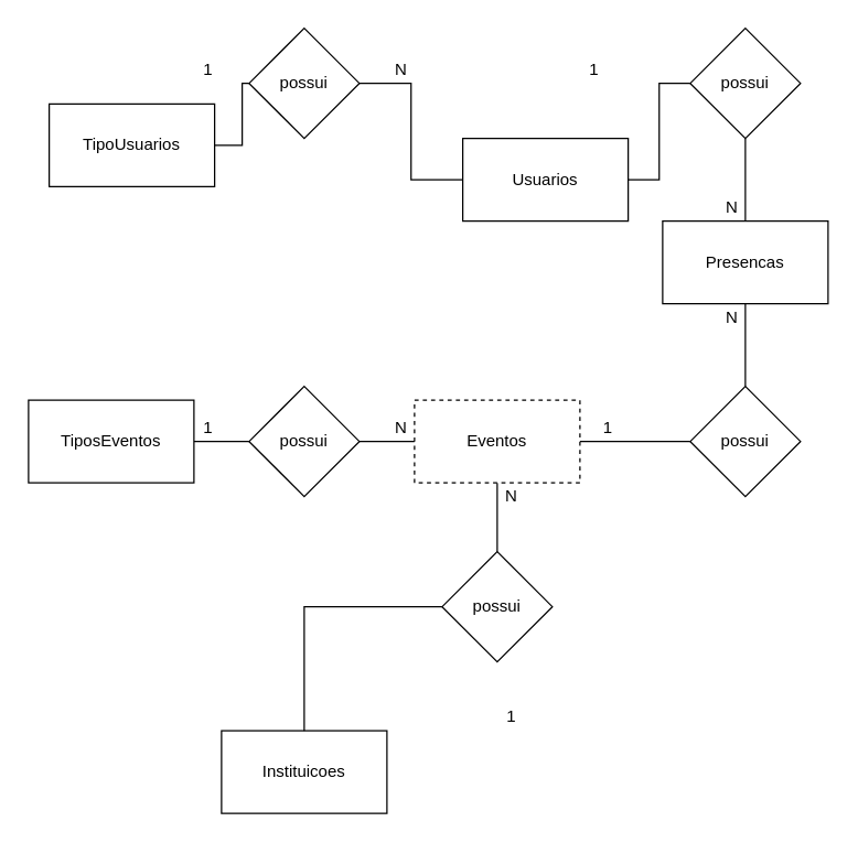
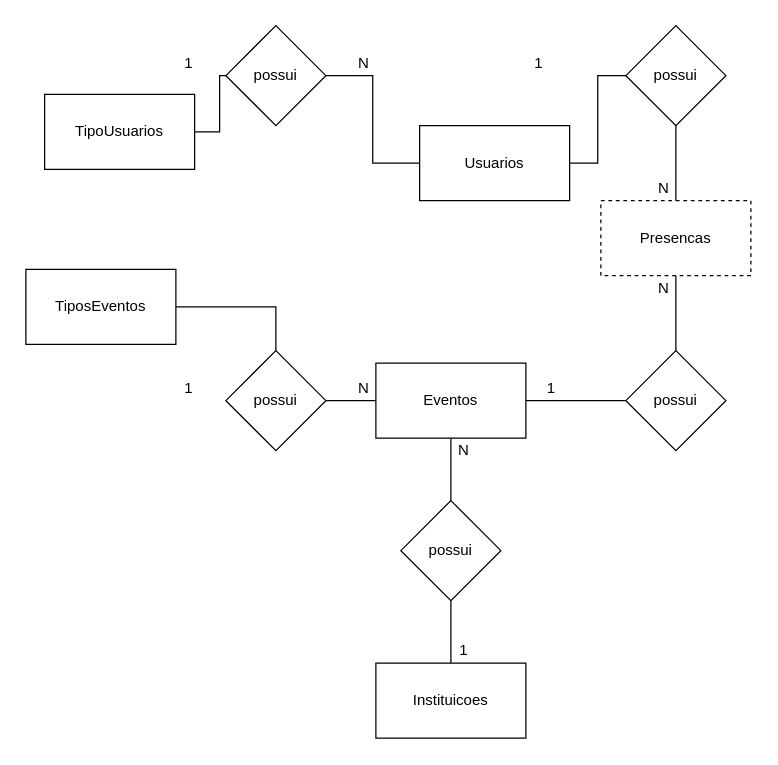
  <mxCell id="0" />
  <mxCell id="1" parent="0" />
  <mxCell id="2" value="" style="edgeStyle=orthogonalEdgeStyle;rounded=0;orthogonalLoop=1;jettySize=auto;html=1;endArrow=none;endFill=0;" parent="1" source="3" target="18" edge="1"><mxGeometry relative="1" as="geometry" /></mxCell>
  <mxCell id="3" value="Usuarios" style="rounded=0;whiteSpace=wrap;html=1;" parent="1" vertex="1"><mxGeometry x="335" y="100" width="120" height="60" as="geometry" /></mxCell>
  <mxCell id="4" value="" style="edgeStyle=orthogonalEdgeStyle;rounded=0;orthogonalLoop=1;jettySize=auto;html=1;endArrow=none;endFill=0;" parent="1" source="5" target="14" edge="1"><mxGeometry relative="1" as="geometry" /></mxCell>
  <mxCell id="5" value="TipoUsuarios" style="rounded=0;whiteSpace=wrap;html=1;" parent="1" vertex="1"><mxGeometry x="35" y="75" width="120" height="60" as="geometry" /></mxCell>
  <mxCell id="6" value="" style="edgeStyle=orthogonalEdgeStyle;rounded=0;orthogonalLoop=1;jettySize=auto;html=1;endArrow=none;endFill=0;" parent="1" source="8" target="20" edge="1"><mxGeometry relative="1" as="geometry" /></mxCell>
  <mxCell id="7" value="" style="edgeStyle=orthogonalEdgeStyle;rounded=0;orthogonalLoop=1;jettySize=auto;html=1;endArrow=none;endFill=0;" parent="1" source="8" target="22" edge="1"><mxGeometry relative="1" as="geometry" /></mxCell>
- <mxCell id="8" value="Eventos" style="rounded=0;whiteSpace=wrap;html=1;dashed=1;" parent="1" vertex="1"><mxGeometry x="300" y="290" width="120" height="60" as="geometry" /></mxCell>
+ <mxCell id="8" value="Eventos" style="rounded=0;whiteSpace=wrap;html=1;" parent="1" vertex="1"><mxGeometry x="300" y="290" width="120" height="60" as="geometry" /></mxCell>
  <mxCell id="9" value="" style="edgeStyle=orthogonalEdgeStyle;rounded=0;orthogonalLoop=1;jettySize=auto;html=1;endArrow=none;endFill=0;" parent="1" source="10" target="16" edge="1"><mxGeometry relative="1" as="geometry" /></mxCell>
- <mxCell id="10" value="TiposEventos" style="rounded=0;whiteSpace=wrap;html=1;" parent="1" vertex="1"><mxGeometry x="20" y="290" width="120" height="60" as="geometry" /></mxCell>
- <mxCell id="11" value="Presencas" style="rounded=0;whiteSpace=wrap;html=1;" parent="1" vertex="1"><mxGeometry x="480" y="160" width="120" height="60" as="geometry" /></mxCell>
- <mxCell id="12" value="Instituicoes" style="rounded=0;whiteSpace=wrap;html=1;" parent="1" vertex="1"><mxGeometry x="160" y="530" width="120" height="60" as="geometry" /></mxCell>
+ <mxCell id="10" value="TiposEventos" style="rounded=0;whiteSpace=wrap;html=1;" parent="1" vertex="1"><mxGeometry x="20" y="215" width="120" height="60" as="geometry" /></mxCell>
+ <mxCell id="11" value="Presencas" style="rounded=0;whiteSpace=wrap;html=1;dashed=1;" parent="1" vertex="1"><mxGeometry x="480" y="160" width="120" height="60" as="geometry" /></mxCell>
+ <mxCell id="12" value="Instituicoes" style="rounded=0;whiteSpace=wrap;html=1;" parent="1" vertex="1"><mxGeometry x="300" y="530" width="120" height="60" as="geometry" /></mxCell>
  <mxCell id="13" value="" style="edgeStyle=orthogonalEdgeStyle;rounded=0;orthogonalLoop=1;jettySize=auto;html=1;endArrow=none;endFill=0;" parent="1" source="14" target="3" edge="1"><mxGeometry relative="1" as="geometry" /></mxCell>
  <mxCell id="14" value="possui" style="rhombus;whiteSpace=wrap;html=1;" parent="1" vertex="1"><mxGeometry x="180" y="20" width="80" height="80" as="geometry" /></mxCell>
  <mxCell id="15" value="" style="edgeStyle=orthogonalEdgeStyle;rounded=0;orthogonalLoop=1;jettySize=auto;html=1;endArrow=none;endFill=0;" parent="1" source="16" target="8" edge="1"><mxGeometry relative="1" as="geometry" /></mxCell>
  <mxCell id="16" value="possui" style="rhombus;whiteSpace=wrap;html=1;" parent="1" vertex="1"><mxGeometry x="180" y="280" width="80" height="80" as="geometry" /></mxCell>
  <mxCell id="17" value="" style="edgeStyle=orthogonalEdgeStyle;rounded=0;orthogonalLoop=1;jettySize=auto;html=1;endArrow=none;endFill=0;" parent="1" source="18" target="11" edge="1"><mxGeometry relative="1" as="geometry" /></mxCell>
  <mxCell id="18" value="possui" style="rhombus;whiteSpace=wrap;html=1;" parent="1" vertex="1"><mxGeometry x="500" y="20" width="80" height="80" as="geometry" /></mxCell>
  <mxCell id="19" value="" style="edgeStyle=orthogonalEdgeStyle;rounded=0;orthogonalLoop=1;jettySize=auto;html=1;endArrow=none;endFill=0;" parent="1" source="20" target="12" edge="1"><mxGeometry relative="1" as="geometry" /></mxCell>
  <mxCell id="20" value="possui" style="rhombus;whiteSpace=wrap;html=1;" parent="1" vertex="1"><mxGeometry x="320" y="400" width="80" height="80" as="geometry" /></mxCell>
  <mxCell id="21" value="" style="edgeStyle=orthogonalEdgeStyle;rounded=0;orthogonalLoop=1;jettySize=auto;html=1;endArrow=none;endFill=0;" parent="1" source="22" target="11" edge="1"><mxGeometry relative="1" as="geometry" /></mxCell>
  <mxCell id="22" value="possui" style="rhombus;whiteSpace=wrap;html=1;" parent="1" vertex="1"><mxGeometry x="500" y="280" width="80" height="80" as="geometry" /></mxCell>
  <mxCell id="23" value="1" style="text;html=1;align=center;verticalAlign=middle;resizable=0;points=[];autosize=1;" parent="1" vertex="1"><mxGeometry x="140" y="40" width="20" height="20" as="geometry" /></mxCell>
  <mxCell id="24" value="N" style="text;html=1;align=center;verticalAlign=middle;resizable=0;points=[];autosize=1;" parent="1" vertex="1"><mxGeometry x="280" y="40" width="20" height="20" as="geometry" /></mxCell>
  <mxCell id="25" value="1" style="text;html=1;align=center;verticalAlign=middle;resizable=0;points=[];autosize=1;" parent="1" vertex="1"><mxGeometry x="420" y="40" width="20" height="20" as="geometry" /></mxCell>
  <mxCell id="26" value="N" style="text;html=1;align=center;verticalAlign=middle;resizable=0;points=[];autosize=1;" parent="1" vertex="1"><mxGeometry x="520" y="140" width="20" height="20" as="geometry" /></mxCell>
  <mxCell id="27" value="N" style="text;html=1;align=center;verticalAlign=middle;resizable=0;points=[];autosize=1;" parent="1" vertex="1"><mxGeometry x="520" y="220" width="20" height="20" as="geometry" /></mxCell>
  <mxCell id="28" value="1" style="text;html=1;align=center;verticalAlign=middle;resizable=0;points=[];autosize=1;" parent="1" vertex="1"><mxGeometry x="430" y="300" width="20" height="20" as="geometry" /></mxCell>
  <mxCell id="29" value="N" style="text;html=1;align=center;verticalAlign=middle;resizable=0;points=[];autosize=1;" parent="1" vertex="1"><mxGeometry x="360" y="350" width="20" height="20" as="geometry" /></mxCell>
  <mxCell id="30" value="1" style="text;html=1;align=center;verticalAlign=middle;resizable=0;points=[];autosize=1;" parent="1" vertex="1"><mxGeometry x="360" y="510" width="20" height="20" as="geometry" /></mxCell>
  <mxCell id="31" value="1" style="text;html=1;align=center;verticalAlign=middle;resizable=0;points=[];autosize=1;" parent="1" vertex="1"><mxGeometry x="140" y="300" width="20" height="20" as="geometry" /></mxCell>
  <mxCell id="32" value="N" style="text;html=1;align=center;verticalAlign=middle;resizable=0;points=[];autosize=1;" parent="1" vertex="1"><mxGeometry x="280" y="300" width="20" height="20" as="geometry" /></mxCell>
